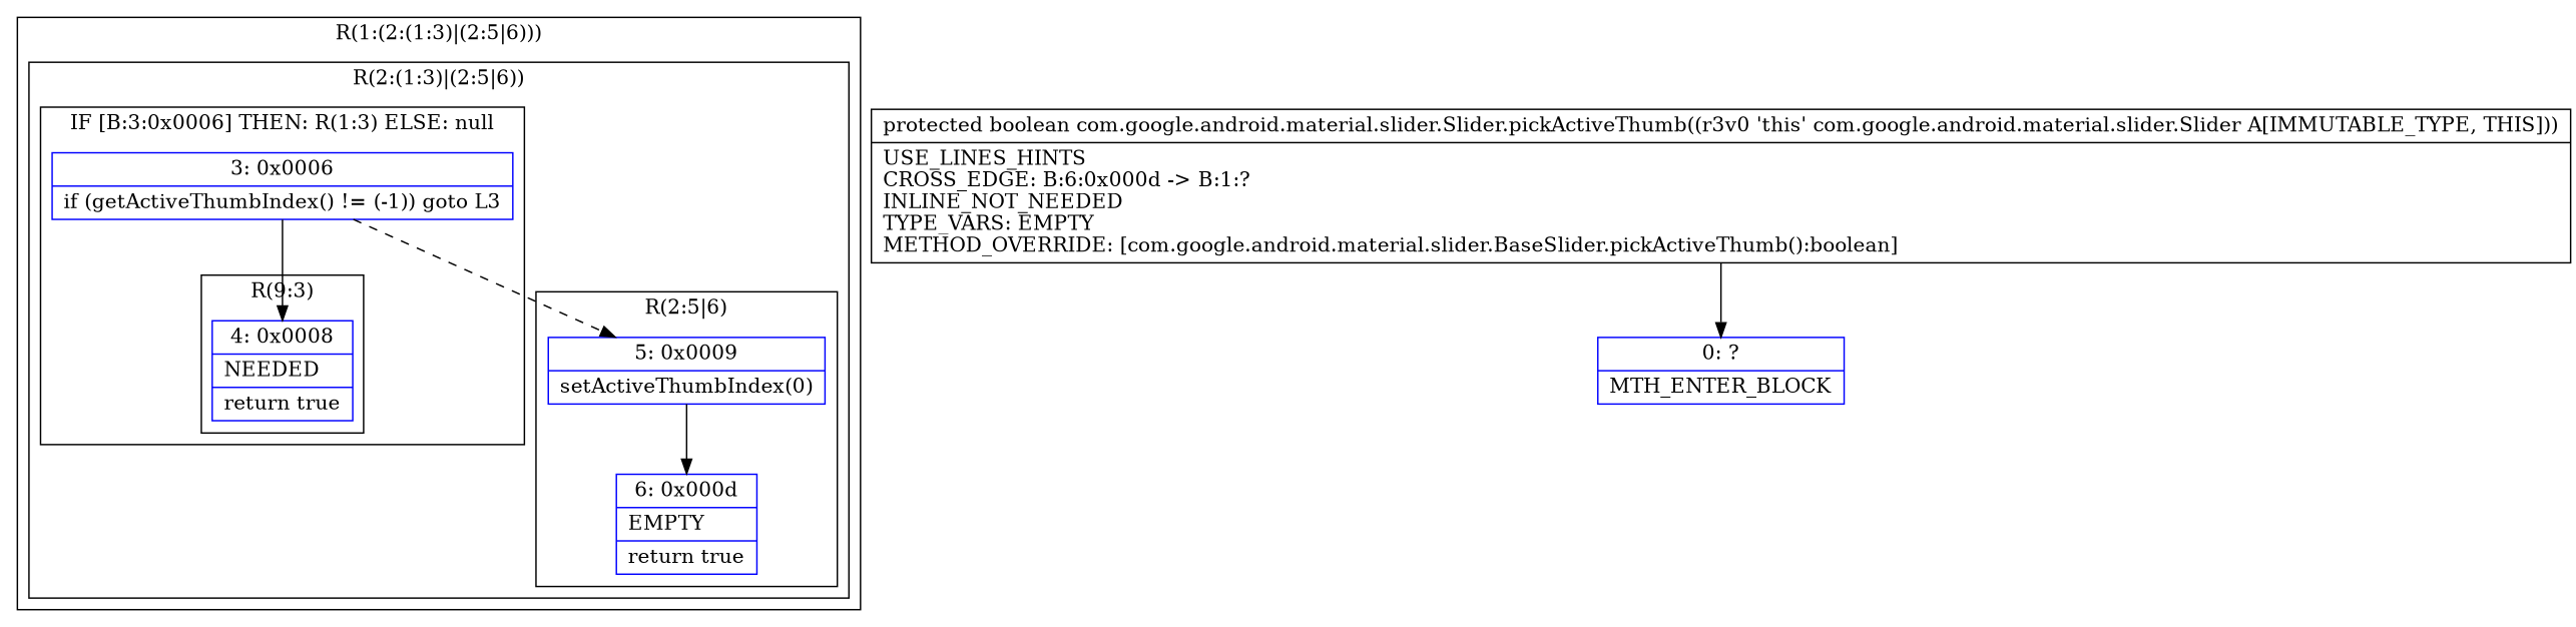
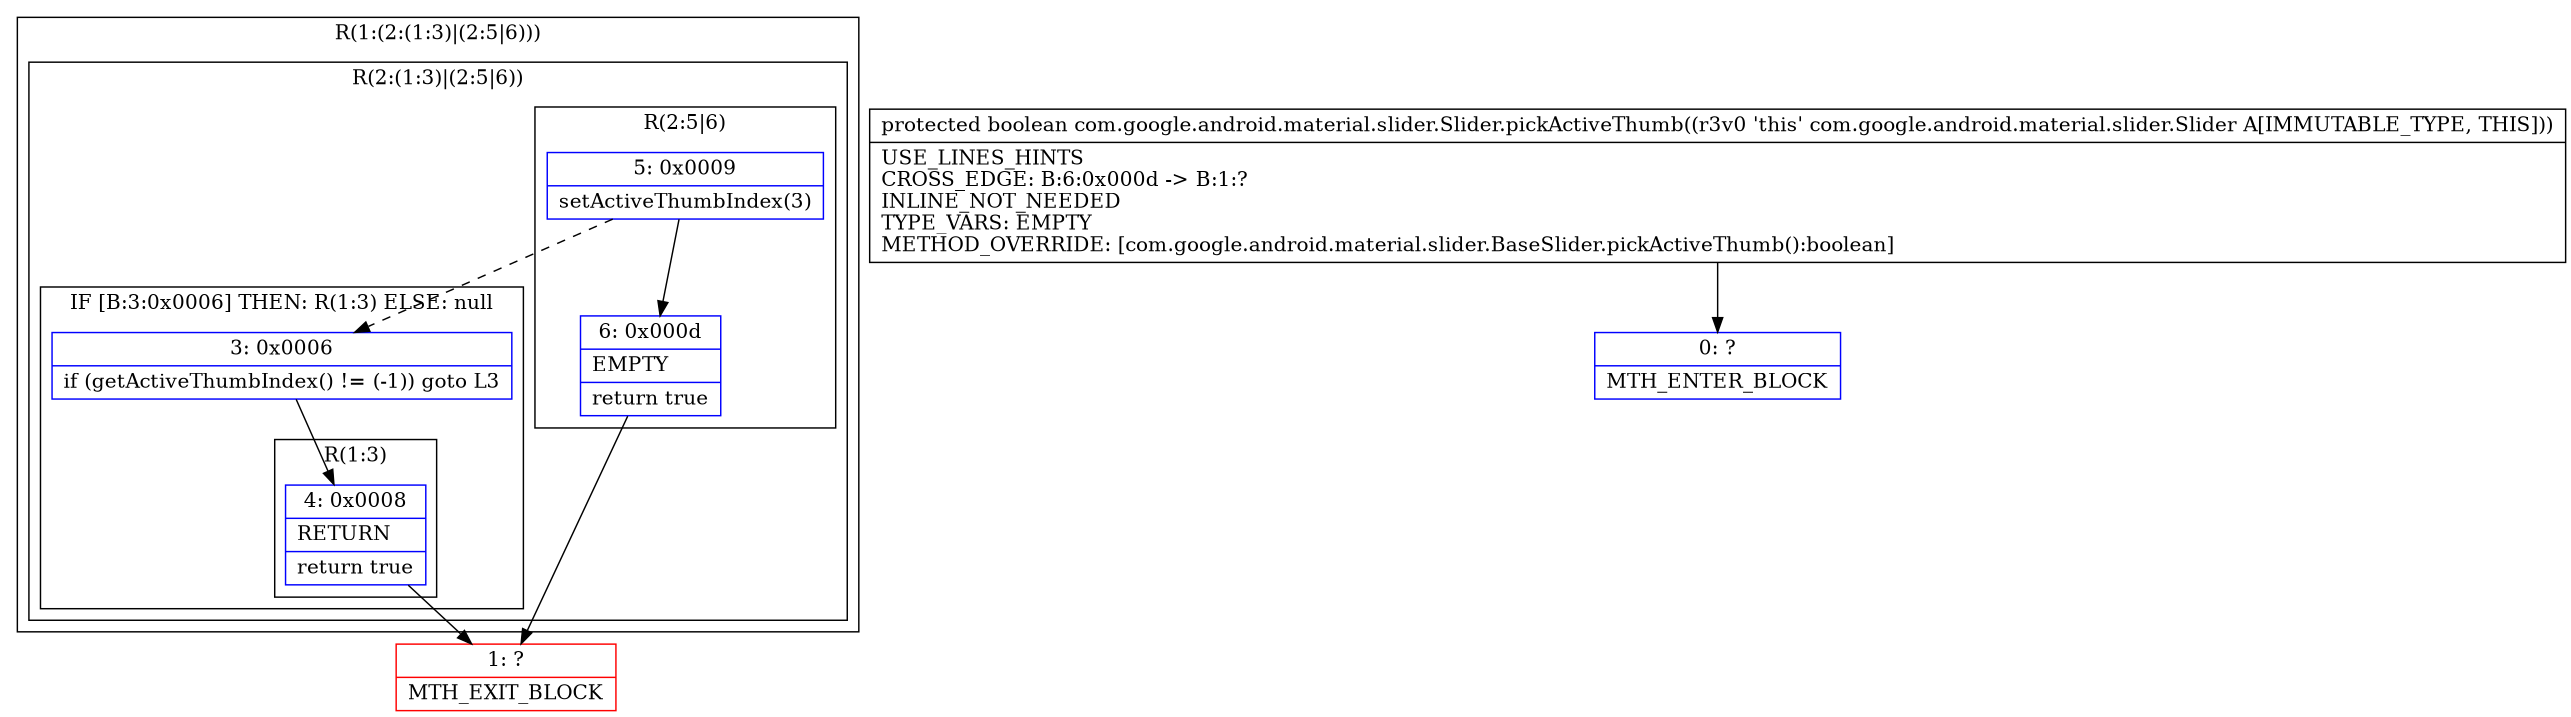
  digraph {
    node [color=blue shape=record]
-   n1 [label="{4\:\ 0x0008|NEEDED\l|return true\l}"]
+   n1 [label="{4\:\ 0x0008|RETURN\l|return true\l}"]
    n2 [label="{3\:\ 0x0006|if (getActiveThumbIndex() != (\-1)) goto L3\l}"]
-   n3 [label="{5\:\ 0x0009|setActiveThumbIndex(0)\l}"]
+   n3 [label="{5\:\ 0x0009|setActiveThumbIndex(3)\l}"]
    n4 [label="{6\:\ 0x000d|EMPTY\l|return true\l}"]
+   n5 [color=red label="{1\:\ ?|MTH_EXIT_BLOCK\l}"]
    n6 [label="{0\:\ ?|MTH_ENTER_BLOCK\l}"]
    n7 [label="{protected boolean com.google.android.material.slider.Slider.pickActiveThumb((r3v0 'this' com.google.android.material.slider.Slider A[IMMUTABLE_TYPE, THIS]))  | USE_LINES_HINTS\lCROSS_EDGE: B:6:0x000d \-\> B:1:?\lINLINE_NOT_NEEDED\lTYPE_VARS: EMPTY\lMETHOD_OVERRIDE: [com.google.android.material.slider.BaseSlider.pickActiveThumb():boolean]\l}" color=""]
    subgraph cluster_1 {
      label="R(1:(2:(1:3)|(2:5|6)))"
      subgraph cluster_2 {
        label="R(2:(1:3)|(2:5|6))"
        subgraph cluster_3 {
          label="IF [B:3:0x0006] THEN: R(1:3) ELSE: null"
          n2
          subgraph cluster_4 {
-           label="R(9:3)"
+           label="R(1:3)"
            n1
          }
        }
        subgraph cluster_5 {
          label="R(2:5|6)"
          n3
          n4
        }
      }
    }
+   n1 -> n5
    n2 -> n1
-   n2 -> n3 [style=dashed]
+   n3 -> n2 [style=dashed]
    n3 -> n4
+   n4 -> n5
    n7 -> n6
  }
